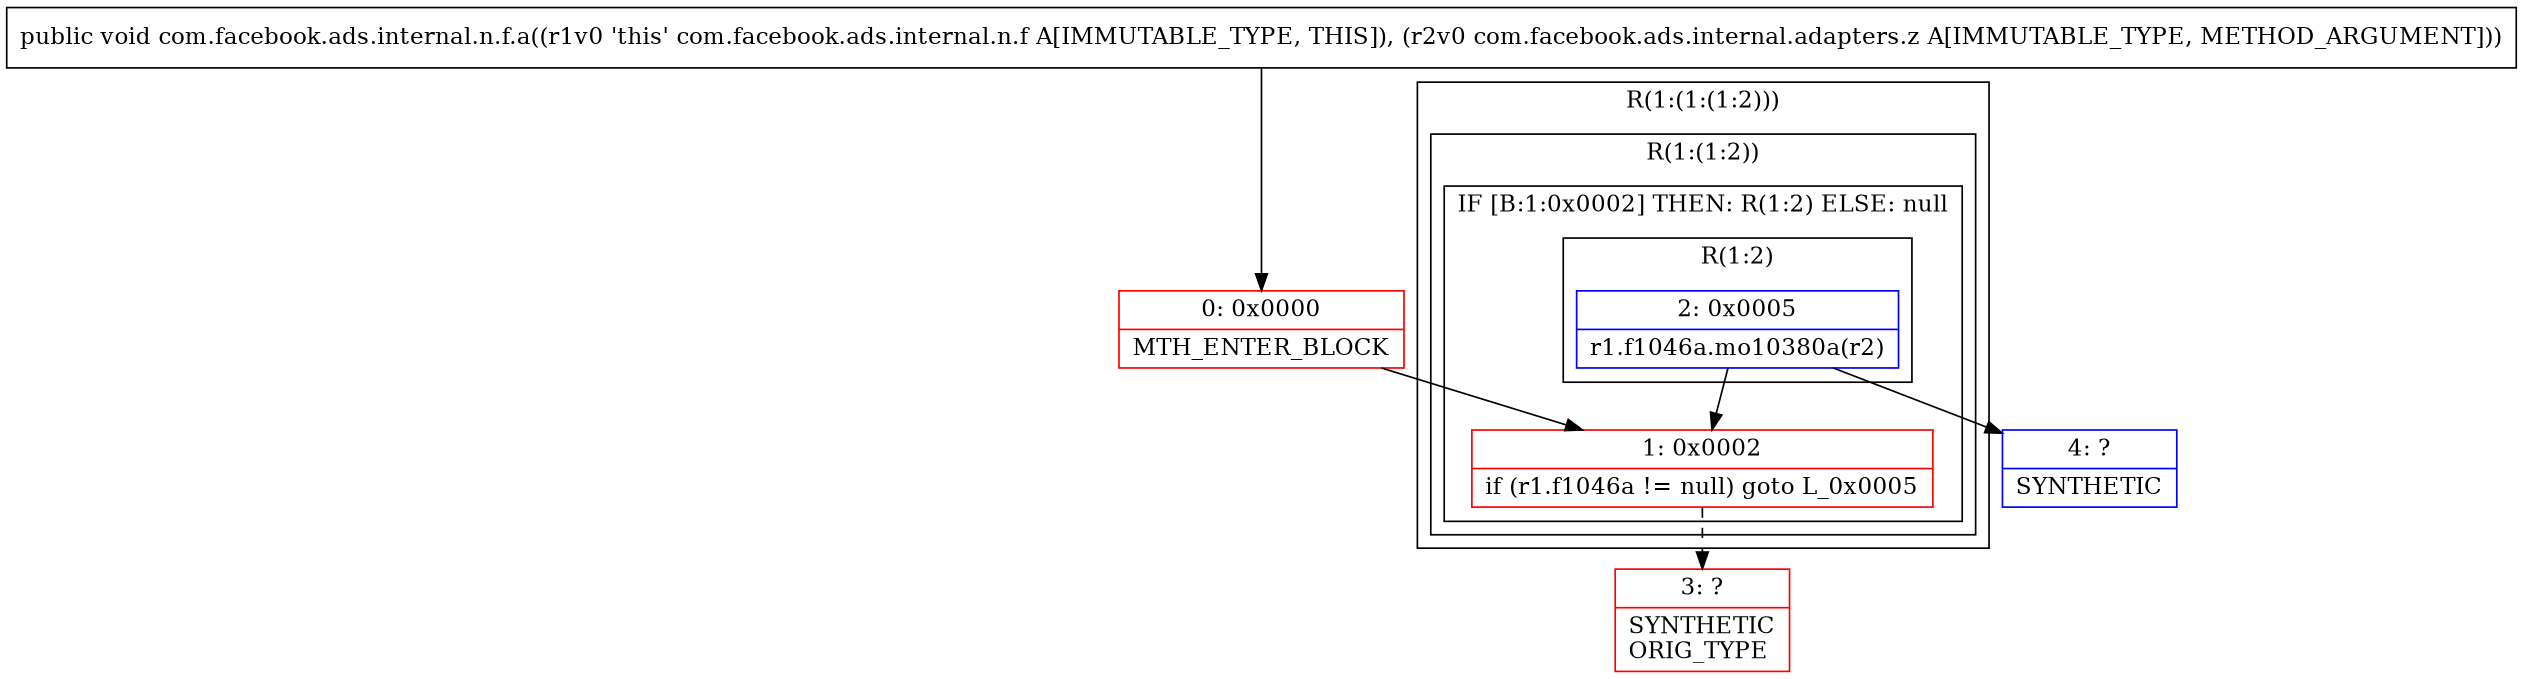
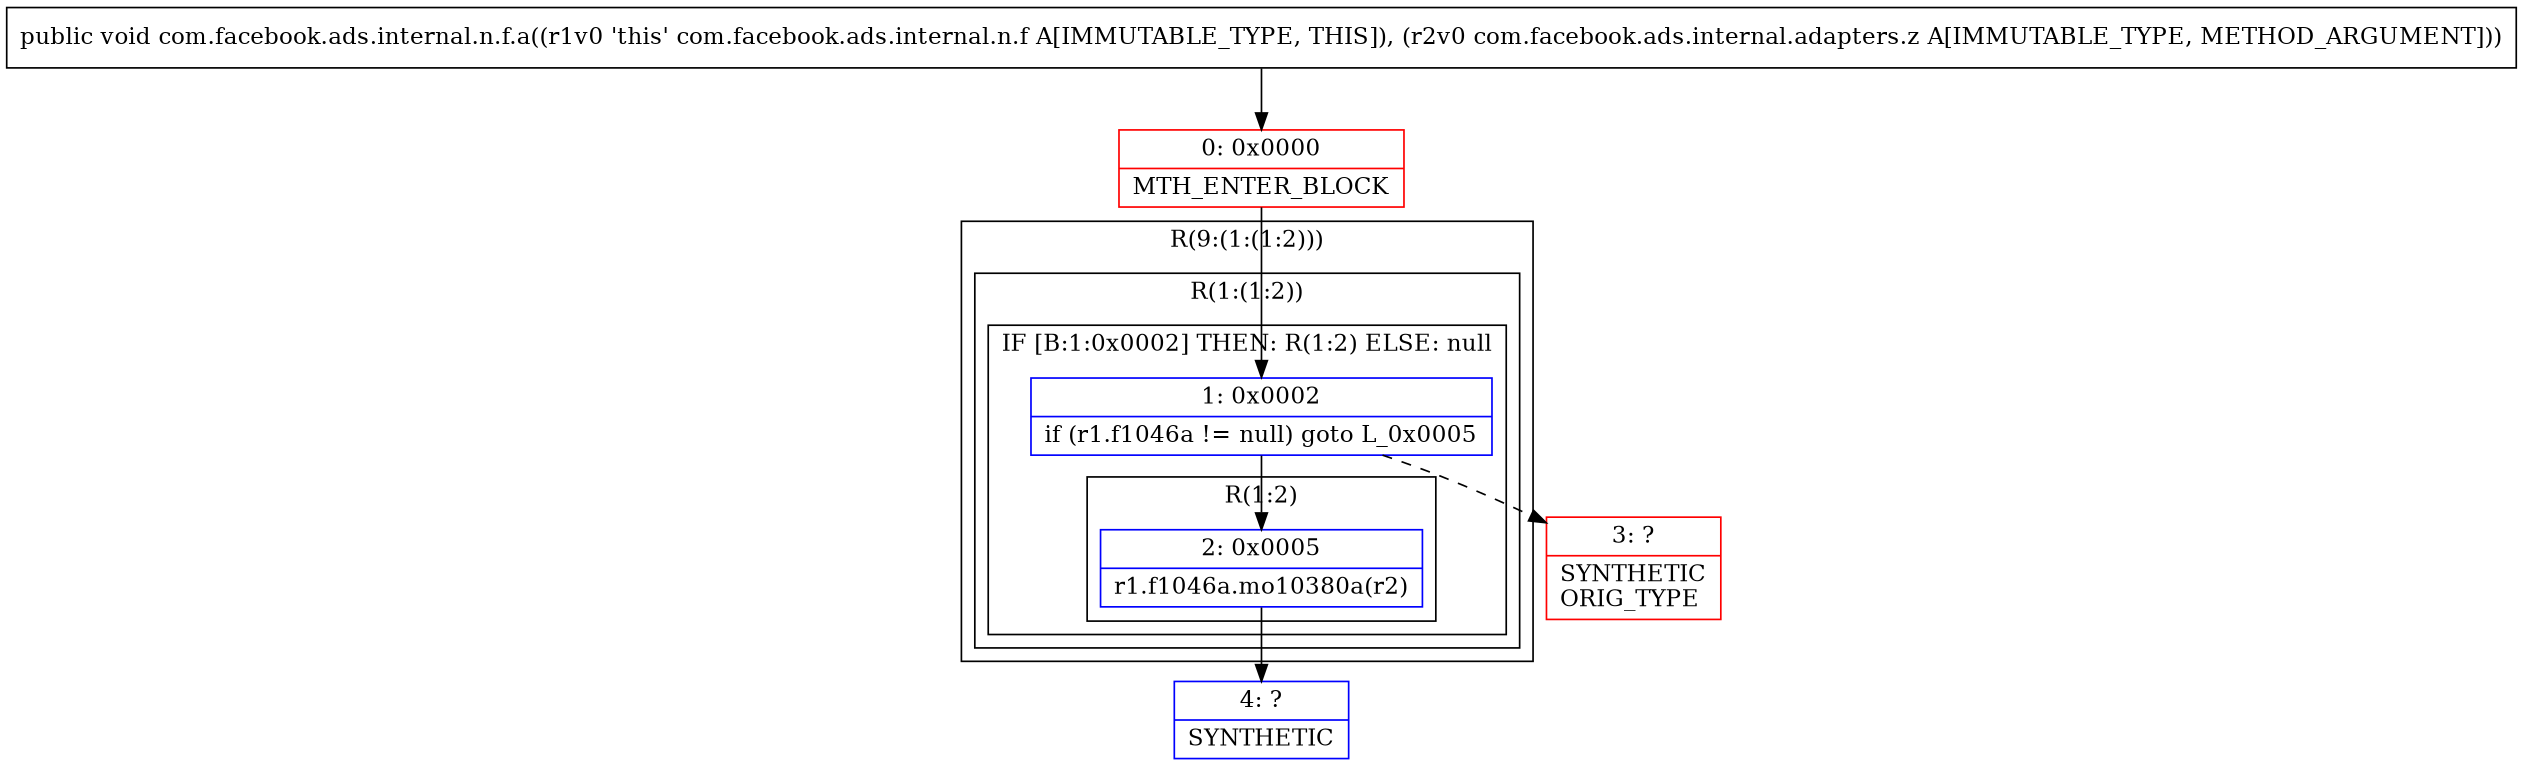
  digraph {
    node [color=blue shape=record]
    n1 [label="{2\:\ 0x0005|r1.f1046a.mo10380a(r2)\l}"]
-   n2 [color=red label="{1\:\ 0x0002|if (r1.f1046a != null) goto L_0x0005\l}"]
+   n2 [label="{1\:\ 0x0002|if (r1.f1046a != null) goto L_0x0005\l}"]
    n3 [label="{4\:\ ?|SYNTHETIC\l}"]
    n4 [color=red label="{3\:\ ?|SYNTHETIC\lORIG_TYPE\l}"]
    n5 [color=red label="{0\:\ 0x0000|MTH_ENTER_BLOCK\l}"]
    n6 [label="{public void com.facebook.ads.internal.n.f.a((r1v0 'this' com.facebook.ads.internal.n.f A[IMMUTABLE_TYPE, THIS]), (r2v0 com.facebook.ads.internal.adapters.z A[IMMUTABLE_TYPE, METHOD_ARGUMENT])) }" color=""]
    subgraph cluster_1 {
-     label="R(1:(1:(1:2)))"
+     label="R(9:(1:(1:2)))"
      subgraph cluster_2 {
        label="R(1:(1:2))"
        subgraph cluster_3 {
          label="IF [B:1:0x0002] THEN: R(1:2) ELSE: null"
          n2
          subgraph cluster_4 {
            label="R(1:2)"
            n1
          }
        }
      }
    }
    n1 -> n3
-   n1 -> n2
+   n2 -> n1
    n2 -> n4 [style=dashed]
    n5 -> n2
    n6 -> n5
  }
